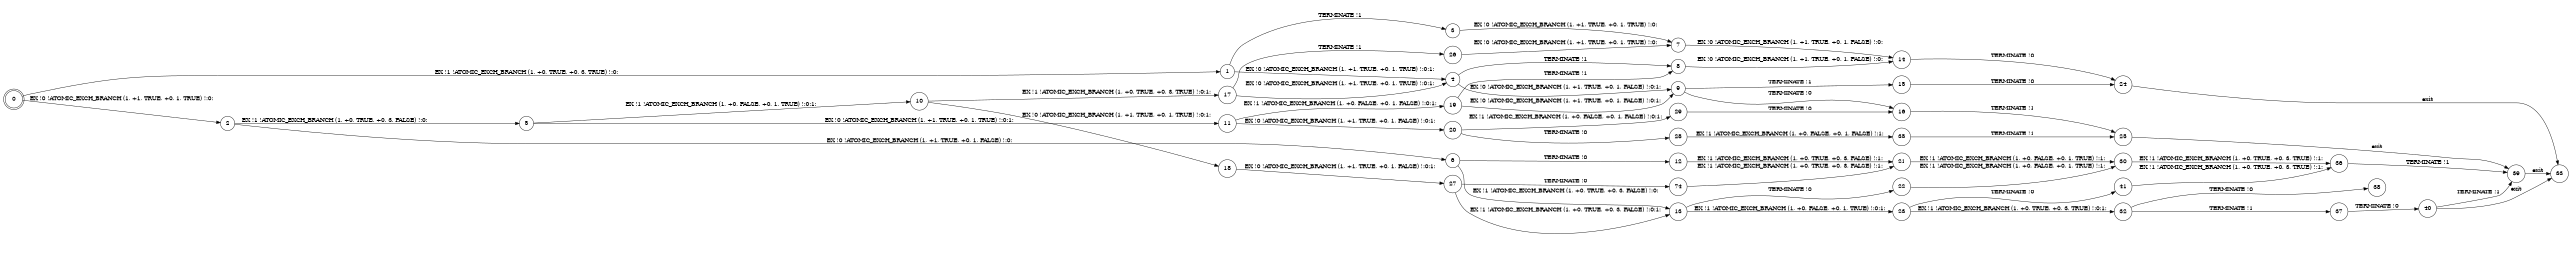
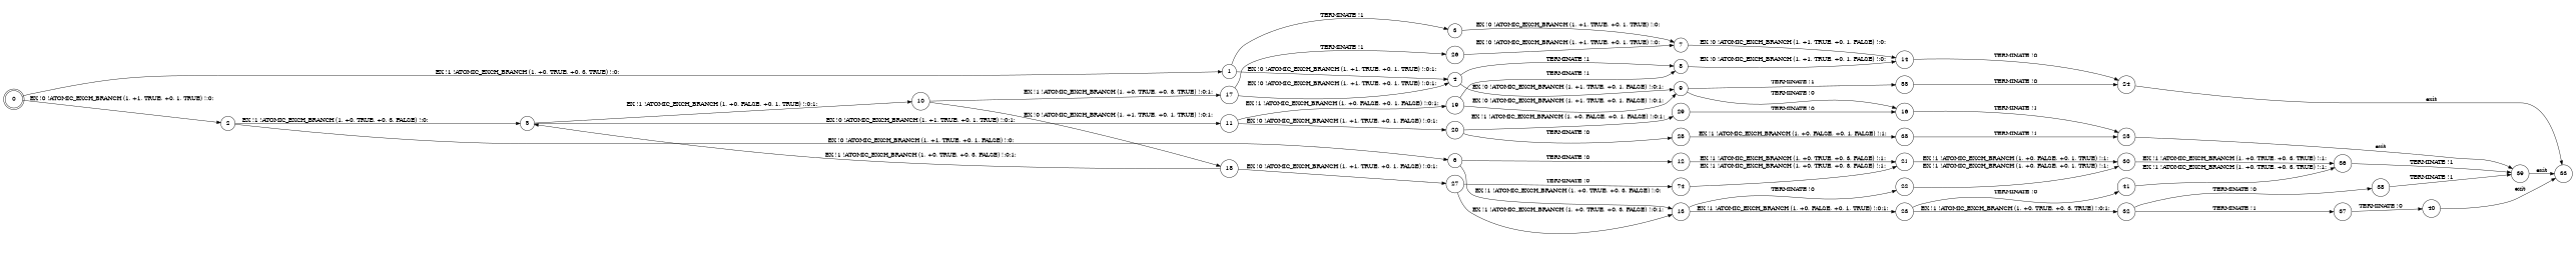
  digraph {
    rankdir=LR
    node [shape=circle]
    0 [peripheries=2]
    1
    2
    3
    4
    5
    6
    7
    8
    9
    10
    11
    12
    13
    14
-   15
+   15 [label=55]
    16
    17
    18
    19
    20
    21
    22
    23
    24
    25
    26
    27
    28
    29
    30
    n32 [label=41]
    32
    33
    39
    n36 [label=74]
    35
    36
    37
    38
    40
    0 -> 1 [label="EX !1 !ATOMIC_EXCH_BRANCH (1, +0, TRUE, +0, 3, TRUE) !:0:"]
    0 -> 2 [label="EX !0 !ATOMIC_EXCH_BRANCH (1, +1, TRUE, +0, 1, TRUE) !:0:"]
    1 -> 3 [label="TERMINATE !1"]
    1 -> 4 [label="EX !0 !ATOMIC_EXCH_BRANCH (1, +1, TRUE, +0, 1, TRUE) !:0:1:"]
    2 -> 5 [label="EX !1 !ATOMIC_EXCH_BRANCH (1, +0, TRUE, +0, 3, FALSE) !:0:"]
    2 -> 6 [label="EX !0 !ATOMIC_EXCH_BRANCH (1, +1, TRUE, +0, 1, FALSE) !:0:"]
    3 -> 7 [label="EX !0 !ATOMIC_EXCH_BRANCH (1, +1, TRUE, +0, 1, TRUE) !:0:"]
    4 -> 8 [label="TERMINATE !1"]
    4 -> 9 [label="EX !0 !ATOMIC_EXCH_BRANCH (1, +1, TRUE, +0, 1, FALSE) !:0:1:"]
    5 -> 10 [label="EX !1 !ATOMIC_EXCH_BRANCH (1, +0, FALSE, +0, 1, TRUE) !:0:1:"]
    5 -> 11 [label="EX !0 !ATOMIC_EXCH_BRANCH (1, +1, TRUE, +0, 1, TRUE) !:0:1:"]
    6 -> 12 [label="TERMINATE !0"]
    6 -> 13 [label="EX !1 !ATOMIC_EXCH_BRANCH (1, +0, TRUE, +0, 3, FALSE) !:0:"]
    7 -> 14 [label="EX !0 !ATOMIC_EXCH_BRANCH (1, +1, TRUE, +0, 1, FALSE) !:0:"]
    8 -> 14 [label="EX !0 !ATOMIC_EXCH_BRANCH (1, +1, TRUE, +0, 1, FALSE) !:0:"]
    9 -> 15 [label="TERMINATE !1"]
    9 -> 16 [label="TERMINATE !0"]
    10 -> 17 [label="EX !1 !ATOMIC_EXCH_BRANCH (1, +0, TRUE, +0, 3, TRUE) !:0:1:"]
    10 -> 18 [label="EX !0 !ATOMIC_EXCH_BRANCH (1, +1, TRUE, +0, 1, TRUE) !:0:1:"]
    11 -> 19 [label="EX !1 !ATOMIC_EXCH_BRANCH (1, +0, FALSE, +0, 1, FALSE) !:0:1:"]
    11 -> 20 [label="EX !0 !ATOMIC_EXCH_BRANCH (1, +1, TRUE, +0, 1, FALSE) !:0:1:"]
    12 -> 21 [label="EX !1 !ATOMIC_EXCH_BRANCH (1, +0, TRUE, +0, 3, FALSE) !:1:"]
    13 -> 22 [label="TERMINATE !0"]
    13 -> 23 [label="EX !1 !ATOMIC_EXCH_BRANCH (1, +0, FALSE, +0, 1, TRUE) !:0:1:"]
    14 -> 24 [label="TERMINATE !0"]
    15 -> 24 [label="TERMINATE !0"]
    16 -> 25 [label="TERMINATE !1"]
    17 -> 4 [label="EX !0 !ATOMIC_EXCH_BRANCH (1, +1, TRUE, +0, 1, TRUE) !:0:1:"]
    17 -> 26 [label="TERMINATE !1"]
+   18 -> 5 [label="EX !1 !ATOMIC_EXCH_BRANCH (1, +0, TRUE, +0, 3, FALSE) !:0:1:"]
    18 -> 27 [label="EX !0 !ATOMIC_EXCH_BRANCH (1, +1, TRUE, +0, 1, FALSE) !:0:1:"]
    19 -> 8 [label="TERMINATE !1"]
    19 -> 9 [label="EX !0 !ATOMIC_EXCH_BRANCH (1, +1, TRUE, +0, 1, FALSE) !:0:1:"]
    20 -> 28 [label="TERMINATE !0"]
    20 -> 29 [label="EX !1 !ATOMIC_EXCH_BRANCH (1, +0, FALSE, +0, 1, FALSE) !:0:1:"]
    21 -> 30 [label="EX !1 !ATOMIC_EXCH_BRANCH (1, +0, FALSE, +0, 1, TRUE) !:1:"]
    22 -> 30 [label="EX !1 !ATOMIC_EXCH_BRANCH (1, +0, FALSE, +0, 1, TRUE) !:1:"]
    23 -> n32 [label="TERMINATE !0"]
    23 -> 32 [label="EX !1 !ATOMIC_EXCH_BRANCH (1, +0, TRUE, +0, 3, TRUE) !:0:1:"]
    24 -> 33 [label=exit]
    25 -> 39 [label=exit]
    26 -> 7 [label="EX !0 !ATOMIC_EXCH_BRANCH (1, +1, TRUE, +0, 1, TRUE) !:0:"]
    27 -> 13 [label="EX !1 !ATOMIC_EXCH_BRANCH (1, +0, TRUE, +0, 3, FALSE) !:0:1:"]
    27 -> n36 [label="TERMINATE !0"]
    28 -> 35 [label="EX !1 !ATOMIC_EXCH_BRANCH (1, +0, FALSE, +0, 1, FALSE) !:1:"]
    29 -> 16 [label="TERMINATE !0"]
    30 -> 36 [label="EX !1 !ATOMIC_EXCH_BRANCH (1, +0, TRUE, +0, 3, TRUE) !:1:"]
    n32 -> 36 [label="EX !1 !ATOMIC_EXCH_BRANCH (1, +0, TRUE, +0, 3, TRUE) !:1:"]
    32 -> 37 [label="TERMINATE !1"]
    32 -> 38 [label="TERMINATE !0"]
    39 -> 33 [label=exit]
    n36 -> 21 [label="EX !1 !ATOMIC_EXCH_BRANCH (1, +0, TRUE, +0, 3, FALSE) !:1:"]
    35 -> 25 [label="TERMINATE !1"]
    36 -> 39 [label="TERMINATE !1"]
    37 -> 40 [label="TERMINATE !0"]
-   40 -> 39 [label="TERMINATE !1"]
+   38 -> 39 [label="TERMINATE !1"]
    40 -> 33 [label=exit]
  }
